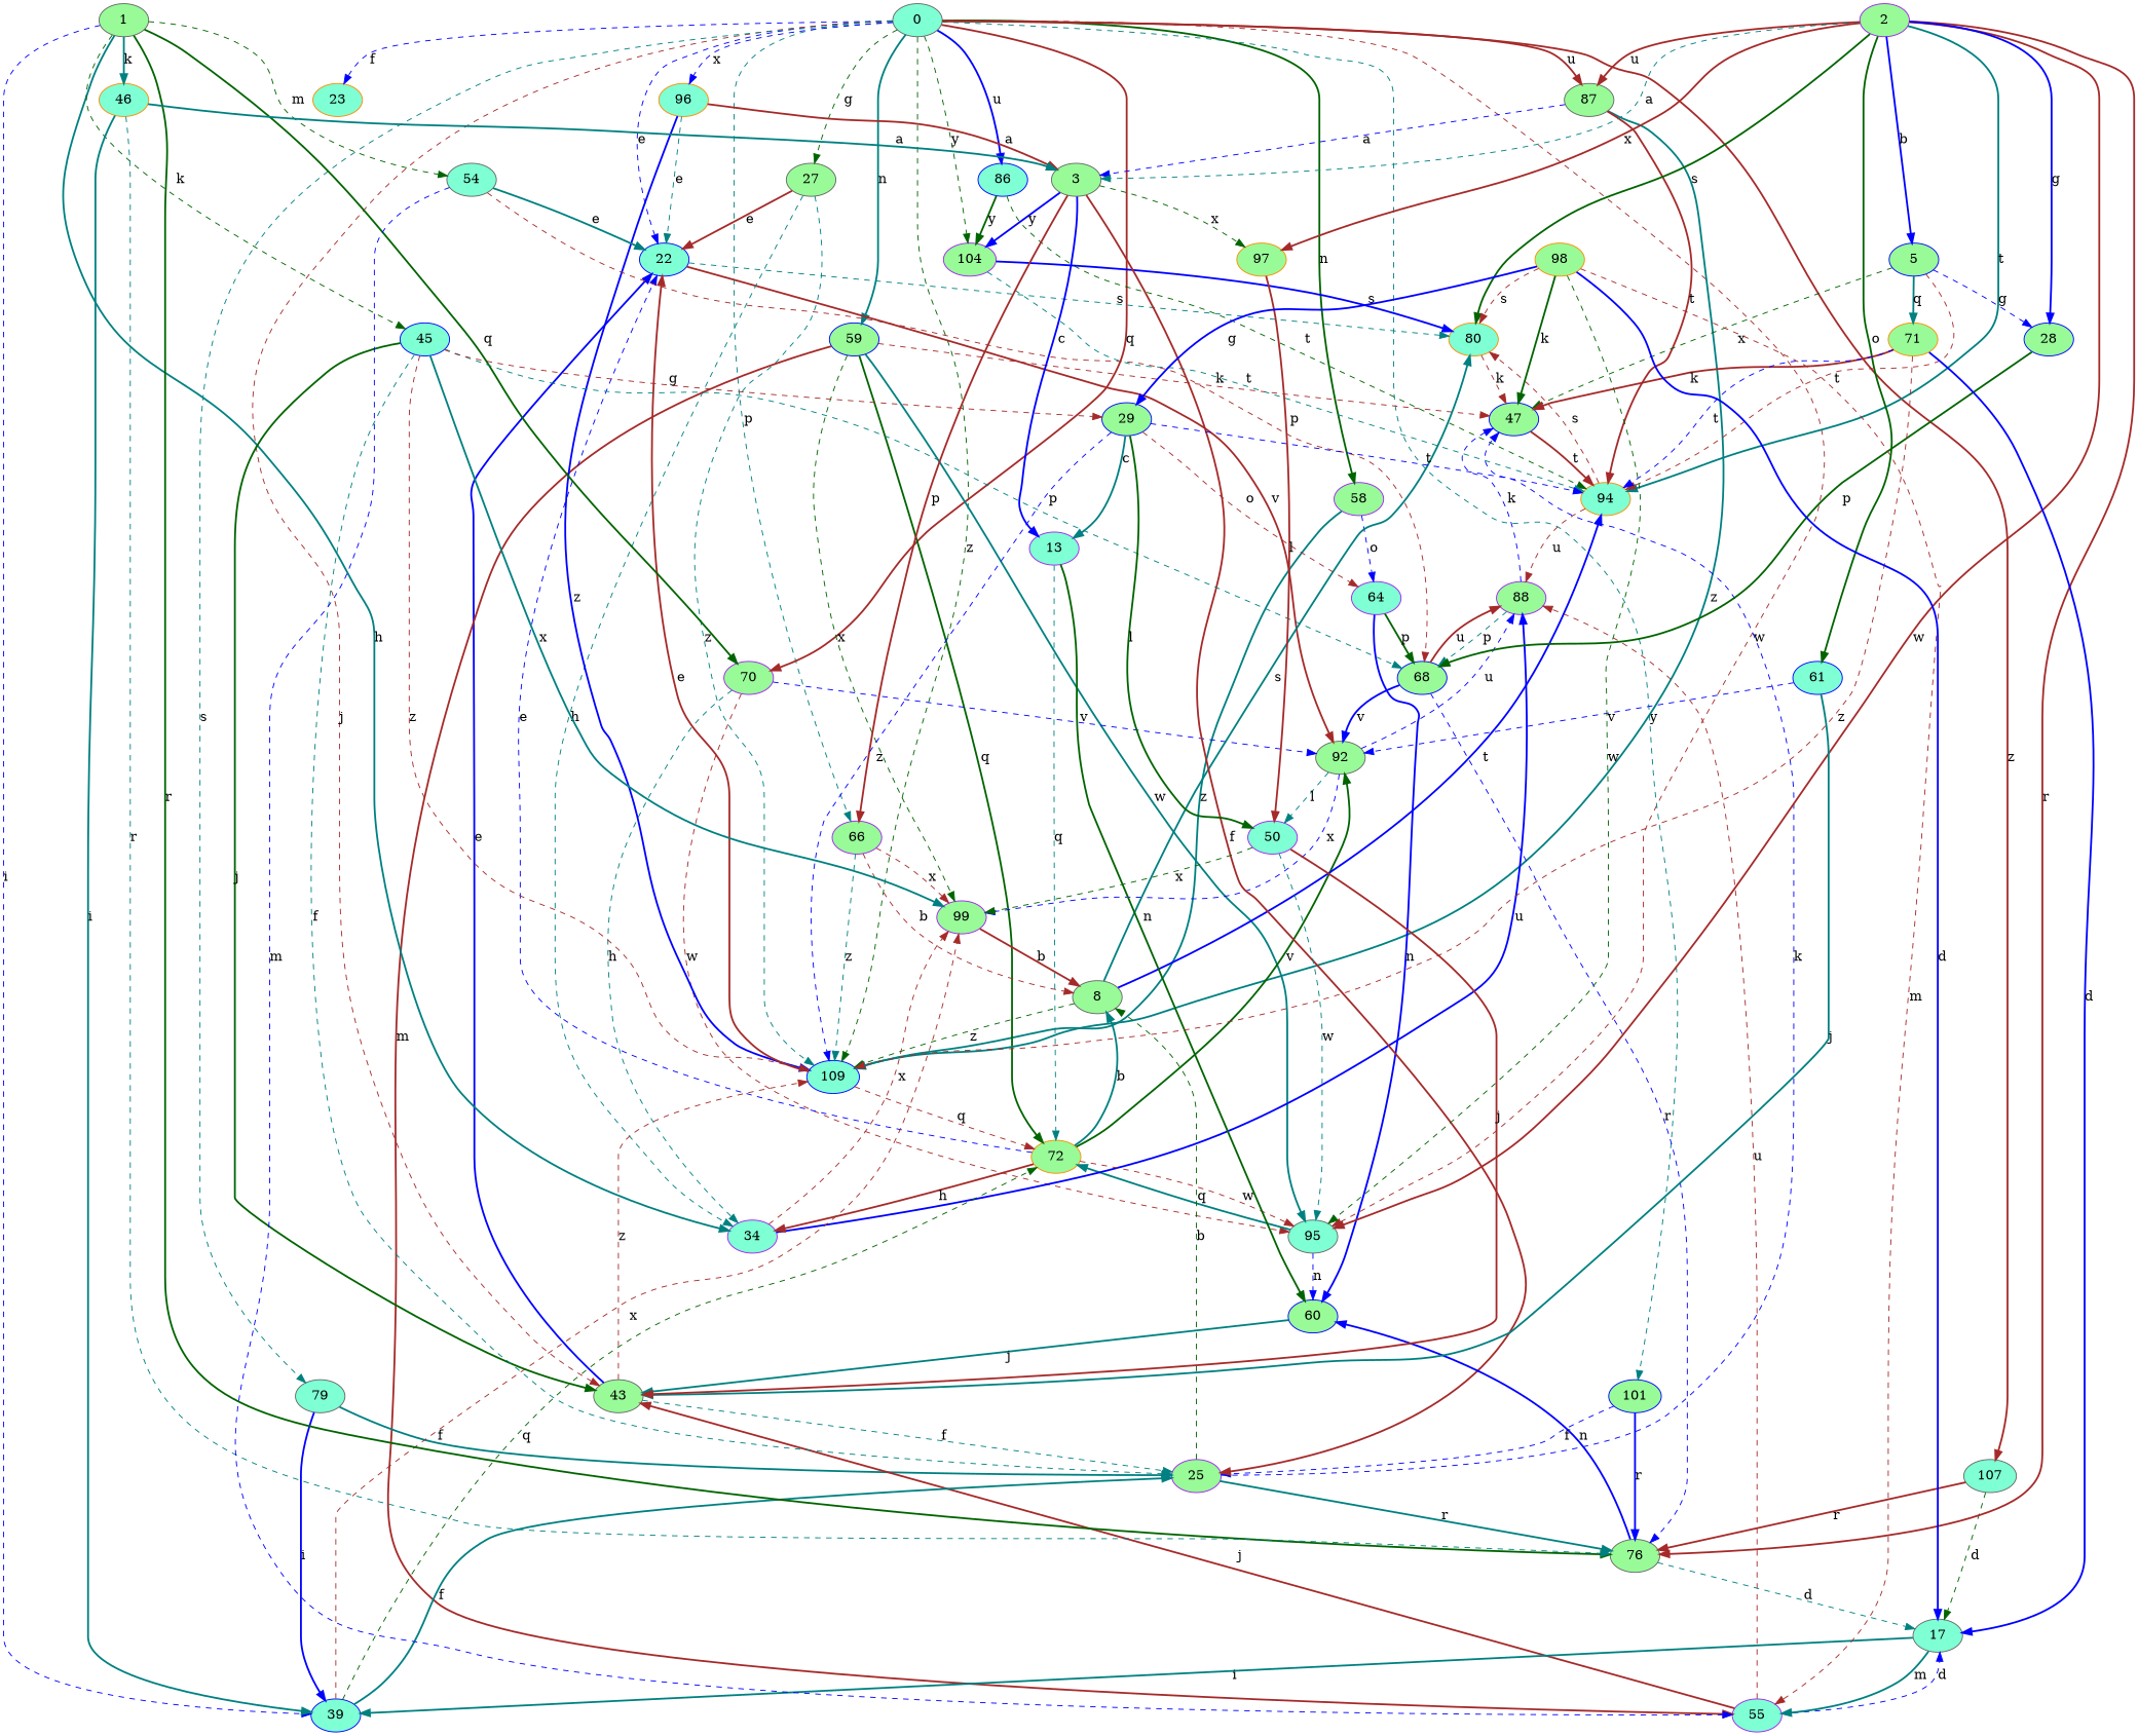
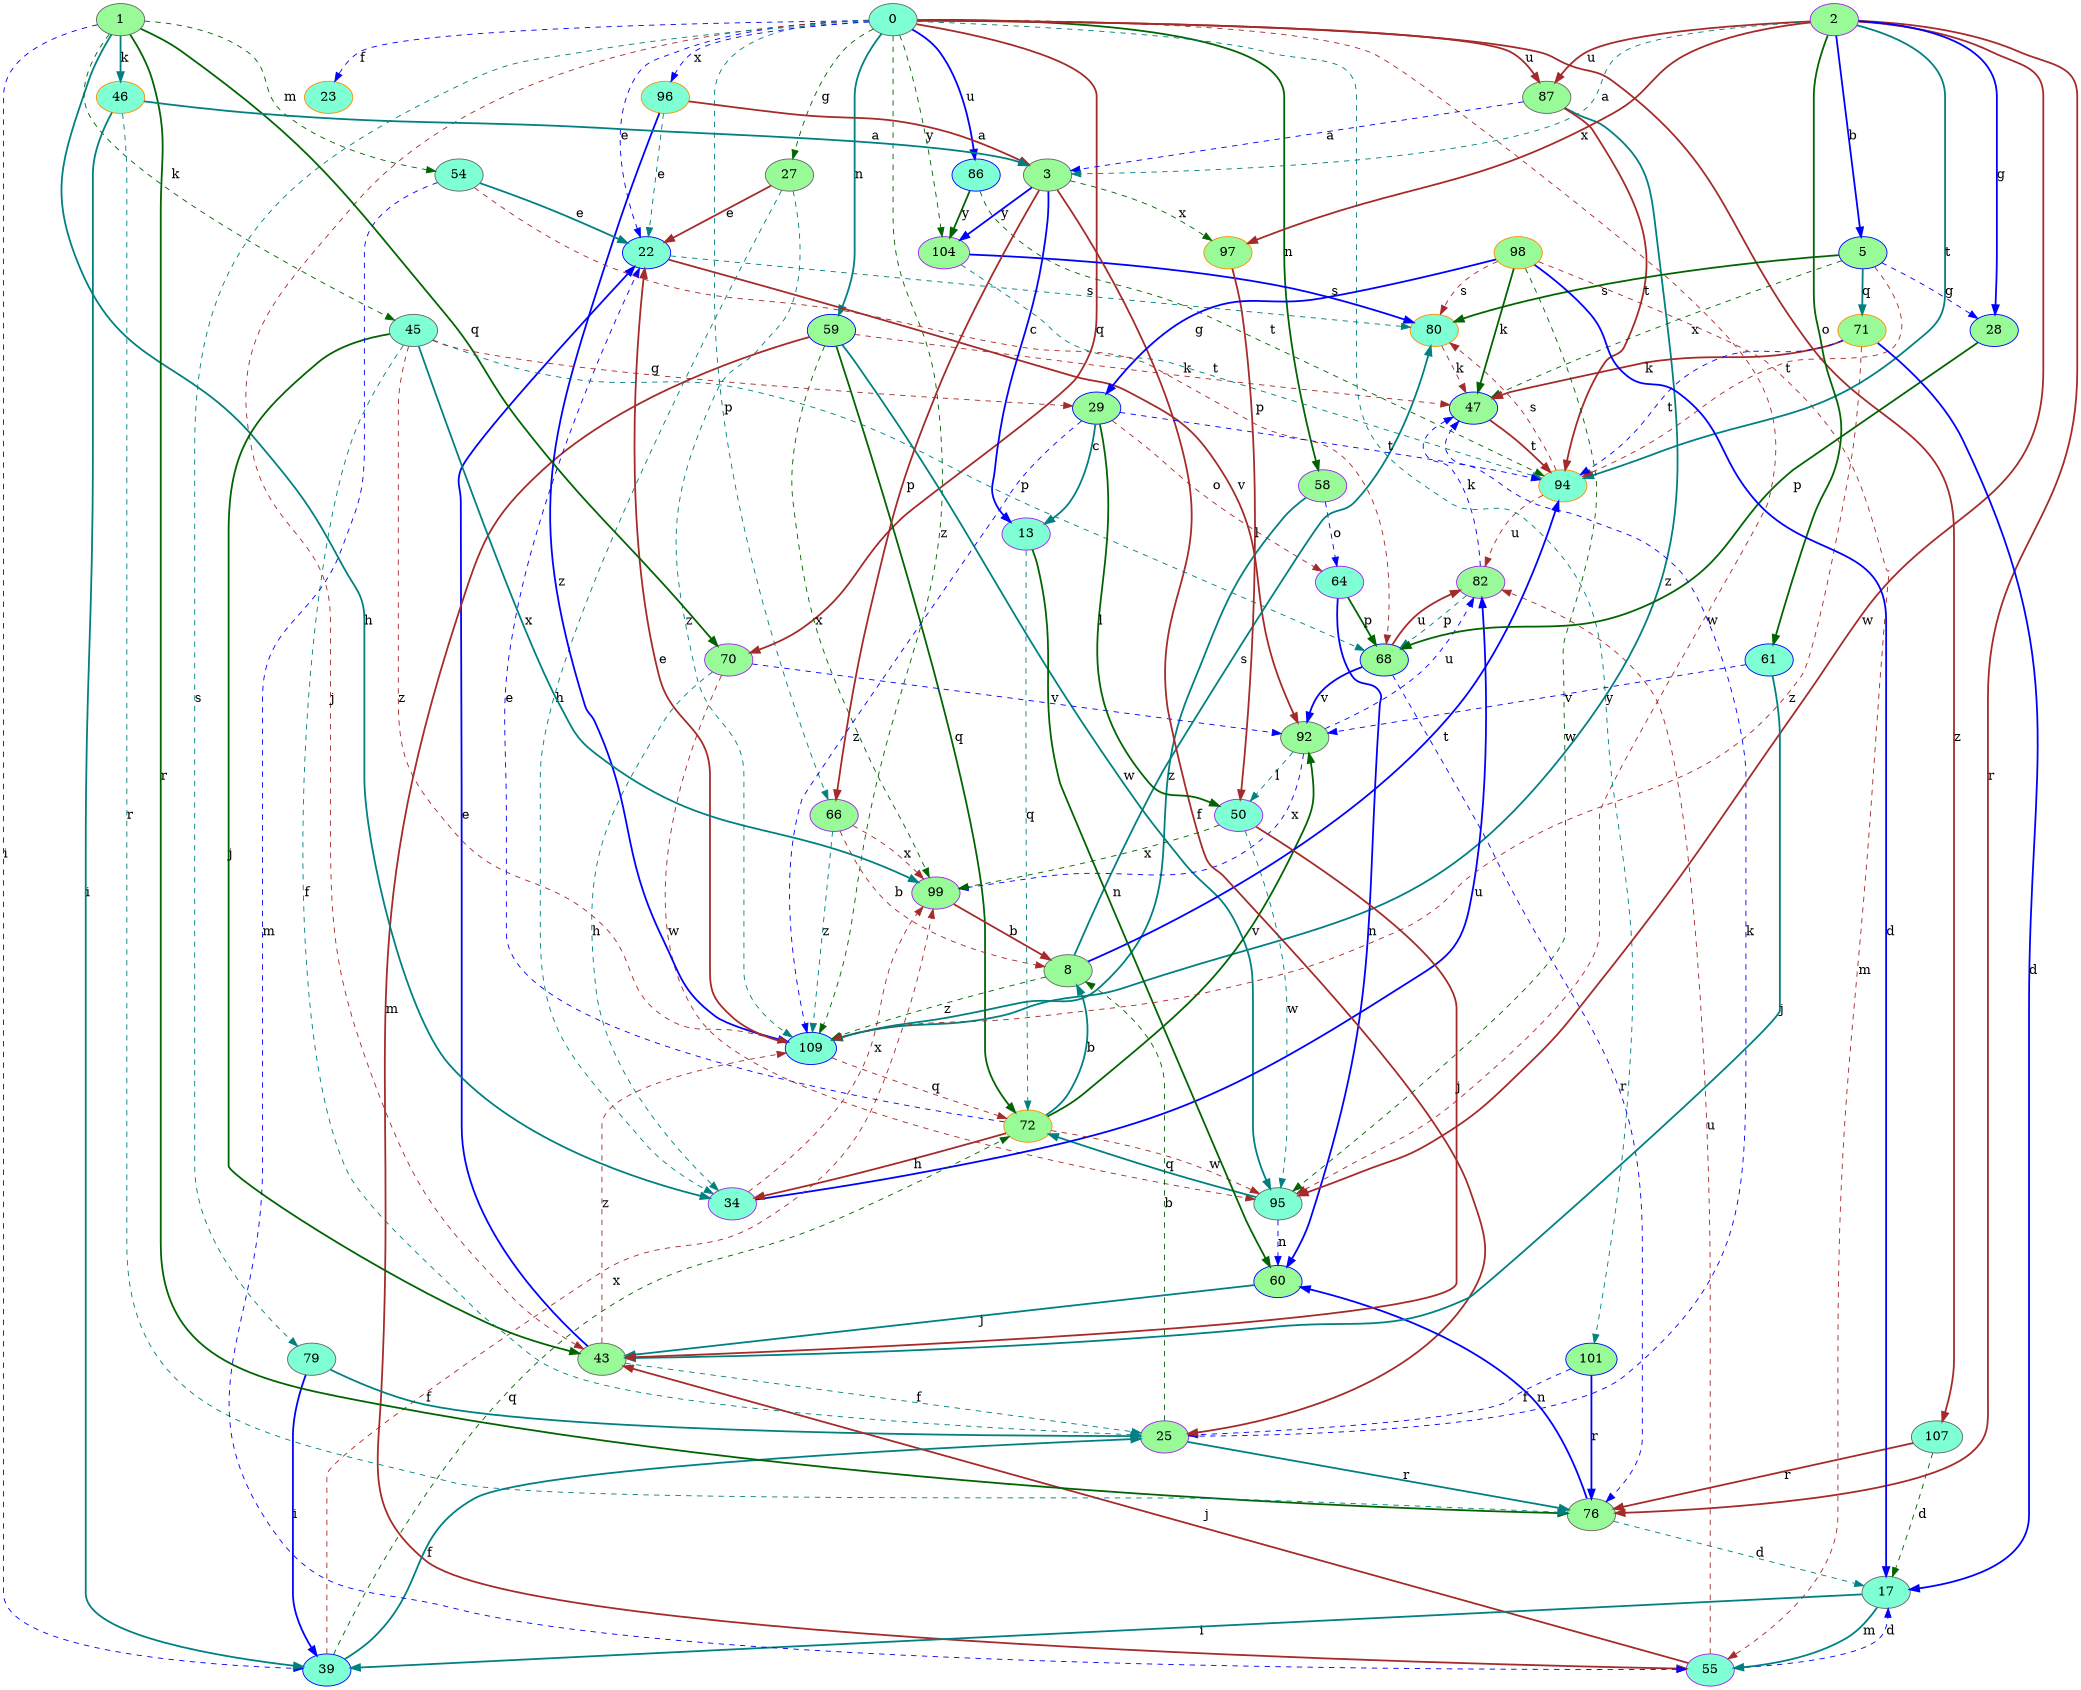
  strict digraph {
    node [color=gray40 fillcolor=palegreen style=filled]
    edge [color=brown style=dashed]
    0 [fillcolor=aquamarine]
    22 [color=blue fillcolor=aquamarine]
    23 [color=darkorange fillcolor=aquamarine]
    27
    43
    58 [color=purple]
    59 [color=blue]
    66 [color=purple]
    70 [color=purple]
    79 [fillcolor=aquamarine]
    86 [color=blue fillcolor=aquamarine]
    87
    95 [fillcolor=aquamarine]
    96 [color=darkorange fillcolor=aquamarine]
    101 [color=blue]
    104 [color=purple]
    107 [fillcolor=aquamarine]
    109 [color=blue fillcolor=aquamarine]
    80 [color=darkorange fillcolor=aquamarine]
    92
    34 [color=purple fillcolor=aquamarine]
    25 [color=purple]
    64 [color=purple fillcolor=aquamarine]
    72 [color=darkorange]
    55 [color=purple fillcolor=aquamarine]
    47 [color=blue]
    99 [color=purple]
    8
    39 [color=blue fillcolor=aquamarine]
    n30 [color=darkorange fillcolor=aquamarine label=94]
    3
    60 [color=blue]
    76
    17 [fillcolor=aquamarine]
    1
-   45 [color=blue fillcolor=aquamarine]
+   45 [fillcolor=aquamarine]
    46 [color=darkorange fillcolor=aquamarine]
    54 [fillcolor=aquamarine]
-   88 [color=purple]
+   88 [color=purple label=82]
    68 [color=blue]
    29 [color=blue]
    2 [color=purple]
    5 [color=blue]
    28 [color=blue]
    61 [color=blue fillcolor=aquamarine]
    97 [color=darkorange]
    13 [color=purple fillcolor=aquamarine]
    71 [color=darkorange]
    50 [color=purple fillcolor=aquamarine]
    98 [color=darkorange]
    0 -> 22 [color=blue label=e]
    0 -> 23 [color=blue label=f]
    0 -> 27 [color=darkgreen label=g]
    0 -> 43 [label=j]
    0 -> 58 [color=darkgreen label=n style=bold]
    0 -> 59 [color=teal label=n style=bold]
    0 -> 66 [color=teal label=p]
    0 -> 70 [label=q style=bold]
    0 -> 79 [color=teal label=s]
    0 -> 86 [color=blue label=u style=bold]
    0 -> 87 [label=u style=bold]
    0 -> 95 [label=w]
    0 -> 96 [color=blue label=x]
    0 -> 101 [color=teal label=y]
    0 -> 104 [color=darkgreen label=y]
    0 -> 107 [label=z style=bold]
    0 -> 109 [color=darkgreen label=z]
    22 -> 80 [color=teal label=s]
    22 -> 92 [label=v style=bold]
    27 -> 22 [label=e style=bold]
    27 -> 109 [color=teal label=z]
    27 -> 34 [color=teal label=h]
    43 -> 22 [color=blue label=e style=bold]
    43 -> 109 [label=z]
    43 -> 25 [color=teal label=f]
    58 -> 109 [color=teal label=z style=bold]
    58 -> 64 [color=blue label=o]
    59 -> 95 [color=teal label=w style=bold]
    59 -> 72 [color=darkgreen label=q style=bold]
    59 -> 55 [label=m style=bold]
    59 -> 47 [label=k]
    59 -> 99 [color=darkgreen label=x]
    66 -> 109 [color=teal label=z]
    66 -> 99 [label=x]
    66 -> 8 [label=b]
    70 -> 95 [label=w]
    70 -> 92 [color=blue label=v]
    70 -> 34 [color=teal label=h]
    79 -> 25 [color=teal label=f style=bold]
    79 -> 39 [color=blue label=i style=bold]
    86 -> 104 [color=darkgreen label=y style=bold]
    86 -> n30 [color=darkgreen label=t]
    87 -> 109 [color=teal label=z style=bold]
    87 -> n30 [label=t style=bold]
    87 -> 3 [color=blue label=a]
    95 -> 72 [color=teal label=q style=bold]
    95 -> 60 [color=blue label=n]
    96 -> 22 [color=teal label=e]
    96 -> 109 [color=blue label=z style=bold]
    96 -> 3 [label=a style=bold]
    101 -> 25 [color=blue label=f]
    101 -> 76 [color=blue label=r style=bold]
    104 -> 80 [color=blue label=s style=bold]
    104 -> n30 [color=teal label=t]
    107 -> 76 [label=r style=bold]
    107 -> 17 [color=darkgreen label=d]
    109 -> 22 [label=e style=bold]
    109 -> 72 [label=q]
    80 -> 47 [label=k]
    92 -> 99 [color=blue label=x]
    92 -> 88 [color=blue label=u]
    92 -> 50 [color=teal label=l]
    34 -> 99 [label=x]
    34 -> 88 [color=blue label=u style=bold]
    25 -> 47 [color=blue label=k]
    25 -> 8 [color=darkgreen label=b]
    25 -> 76 [color=teal label=r style=bold]
    64 -> 60 [color=blue label=n style=bold]
    64 -> 68 [color=darkgreen label=p style=bold]
    72 -> 22 [color=blue label=e]
    72 -> 95 [label=w]
    72 -> 92 [color=darkgreen label=v style=bold]
    72 -> 34 [label=h style=bold]
    72 -> 8 [color=teal label=b style=bold]
    55 -> 43 [label=j style=bold]
    55 -> 17 [color=blue label=d]
    55 -> 88 [label=u]
    47 -> n30 [label=t style=bold]
    99 -> 8 [label=b style=bold]
    8 -> 109 [color=darkgreen label=z]
    8 -> 80 [color=teal label=s style=bold]
    8 -> n30 [color=blue label=t style=bold]
    39 -> 25 [color=teal label=f style=bold]
    39 -> 72 [color=darkgreen label=q]
    39 -> 99 [label=x]
    n30 -> 80 [label=s]
    n30 -> 88 [label=u]
    3 -> 66 [label=p style=bold]
    3 -> 104 [color=blue label=y style=bold]
    3 -> 25 [label=f style=bold]
    3 -> 97 [color=darkgreen label=x]
    3 -> 13 [color=blue label=c style=bold]
    60 -> 43 [color=teal label=j style=bold]
    76 -> 60 [color=blue label=n style=bold]
    76 -> 17 [color=teal label=d]
    17 -> 55 [color=teal label=m style=bold]
    17 -> 39 [color=teal label=i style=bold]
    1 -> 70 [color=darkgreen label=q style=bold]
    1 -> 34 [color=teal label=h style=bold]
    1 -> 39 [color=blue label=i]
    1 -> 76 [color=darkgreen label=r style=bold]
    1 -> 45 [color=darkgreen label=k]
    1 -> 46 [color=teal label=k style=bold]
    1 -> 54 [color=darkgreen label=m]
    45 -> 43 [color=darkgreen label=j style=bold]
    45 -> 109 [label=z]
    45 -> 25 [color=teal label=f]
    45 -> 99 [color=teal label=x style=bold]
    45 -> 68 [color=teal label=p]
    45 -> 29 [label=g]
    46 -> 39 [color=teal label=i style=bold]
    46 -> 3 [color=teal label=a style=bold]
    46 -> 76 [color=teal label=r]
    54 -> 22 [color=teal label=e style=bold]
    54 -> 55 [color=blue label=m]
    54 -> 68 [label=p]
    88 -> 47 [color=blue label=k]
    88 -> 68 [color=teal label=p]
    68 -> 92 [color=blue label=v style=bold]
    68 -> 76 [color=blue label=r]
    68 -> 88 [label=u style=bold]
    29 -> 109 [color=blue label=z]
    29 -> 64 [label=o]
    29 -> n30 [color=blue label=t]
    29 -> 13 [color=teal label=c style=bold]
    29 -> 50 [color=darkgreen label=l style=bold]
    2 -> 87 [label=u style=bold]
    2 -> 95 [label=w style=bold]
-   2 -> 80 [color=darkgreen label=s style=bold]
+   5 -> 80 [color=darkgreen label=s style=bold]
    2 -> n30 [color=teal label=t style=bold]
    2 -> 3 [color=teal label=a]
    2 -> 76 [label=r style=bold]
    2 -> 5 [color=blue label=b style=bold]
    2 -> 28 [color=blue label=g style=bold]
    2 -> 61 [color=darkgreen label=o style=bold]
    2 -> 97 [label=x style=bold]
    5 -> 47 [color=darkgreen label=x]
    5 -> n30 [label=t]
    5 -> 28 [color=blue label=g]
    5 -> 71 [color=teal label=q style=bold]
    28 -> 68 [color=darkgreen label=p style=bold]
    61 -> 43 [color=teal label=j style=bold]
    61 -> 92 [color=blue label=v]
    97 -> 50 [label=l style=bold]
    13 -> 72 [color=teal label=q]
    13 -> 60 [color=darkgreen label=n style=bold]
    71 -> 109 [label=z]
    71 -> 47 [label=k style=bold]
    71 -> n30 [color=blue label=t]
    71 -> 17 [color=blue label=d style=bold]
    50 -> 43 [label=j style=bold]
    50 -> 95 [color=teal label=w]
    50 -> 99 [color=darkgreen label=x]
    98 -> 95 [color=darkgreen label=w]
    98 -> 80 [label=s]
    98 -> 55 [label=m]
    98 -> 47 [color=darkgreen label=k style=bold]
    98 -> 17 [color=blue label=d style=bold]
    98 -> 29 [color=blue label=g style=bold]
  }
